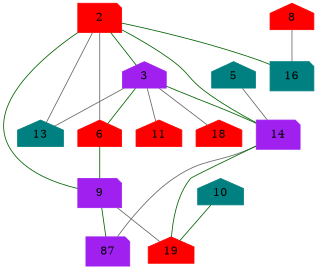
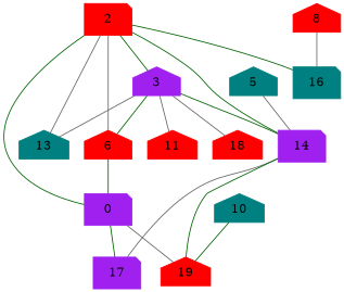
  graph {
    node [color=red shape=house style=filled]
    edge [color=darkgreen weight=1.0]
    2 [shape=note]
    3 [color=purple]
    6
-   9 [color=purple shape=note]
+   9 [color=purple shape=note label=0]
    13 [color=teal]
    14 [color=purple shape=note]
    16 [color=teal shape=note]
    11
    18
-   17 [color=purple shape=note label=87]
+   17 [color=purple shape=note]
    19
    5 [color=teal]
    8
    10 [color=teal]
    2 -- 3 [weight=2.0]
    2 -- 6 [color=gray40 weight=2.0]
    2 -- 9 [weight=3.0]
    2 -- 13 [color=gray40]
    2 -- 14
    2 -- 16 [weight=2.0]
    3 -- 6
    3 -- 13 [color=gray40]
    3 -- 14 [weight=2.0]
    3 -- 11 [color=gray40]
    3 -- 18 [color=gray40]
    6 -- 9 [weight=2.0]
    9 -- 17
    9 -- 19 [color=gray40 weight=2.0]
    14 -- 17 [color=gray40]
    14 -- 19
    5 -- 14 [color=gray40]
    8 -- 16 [color=gray40]
    10 -- 19
  }
